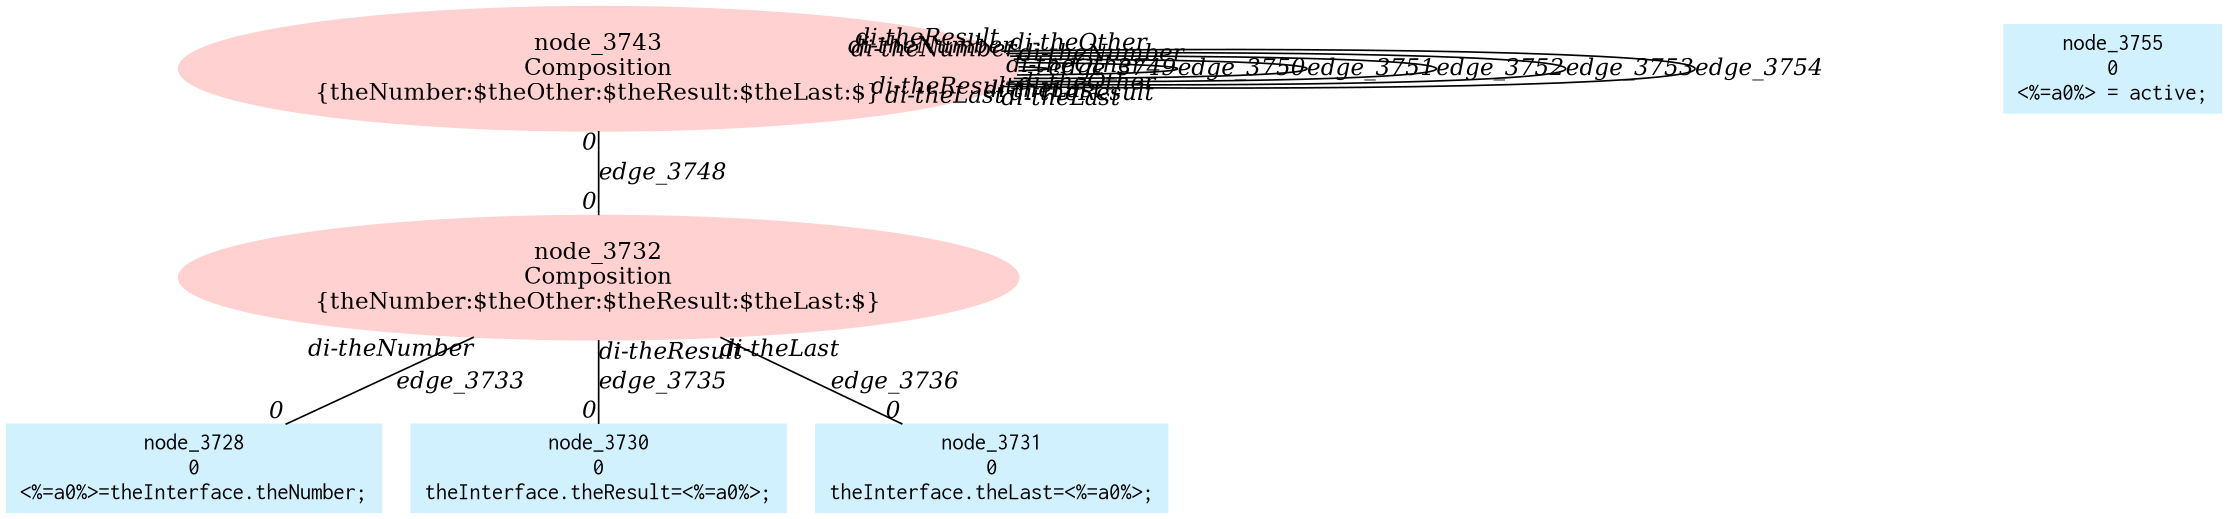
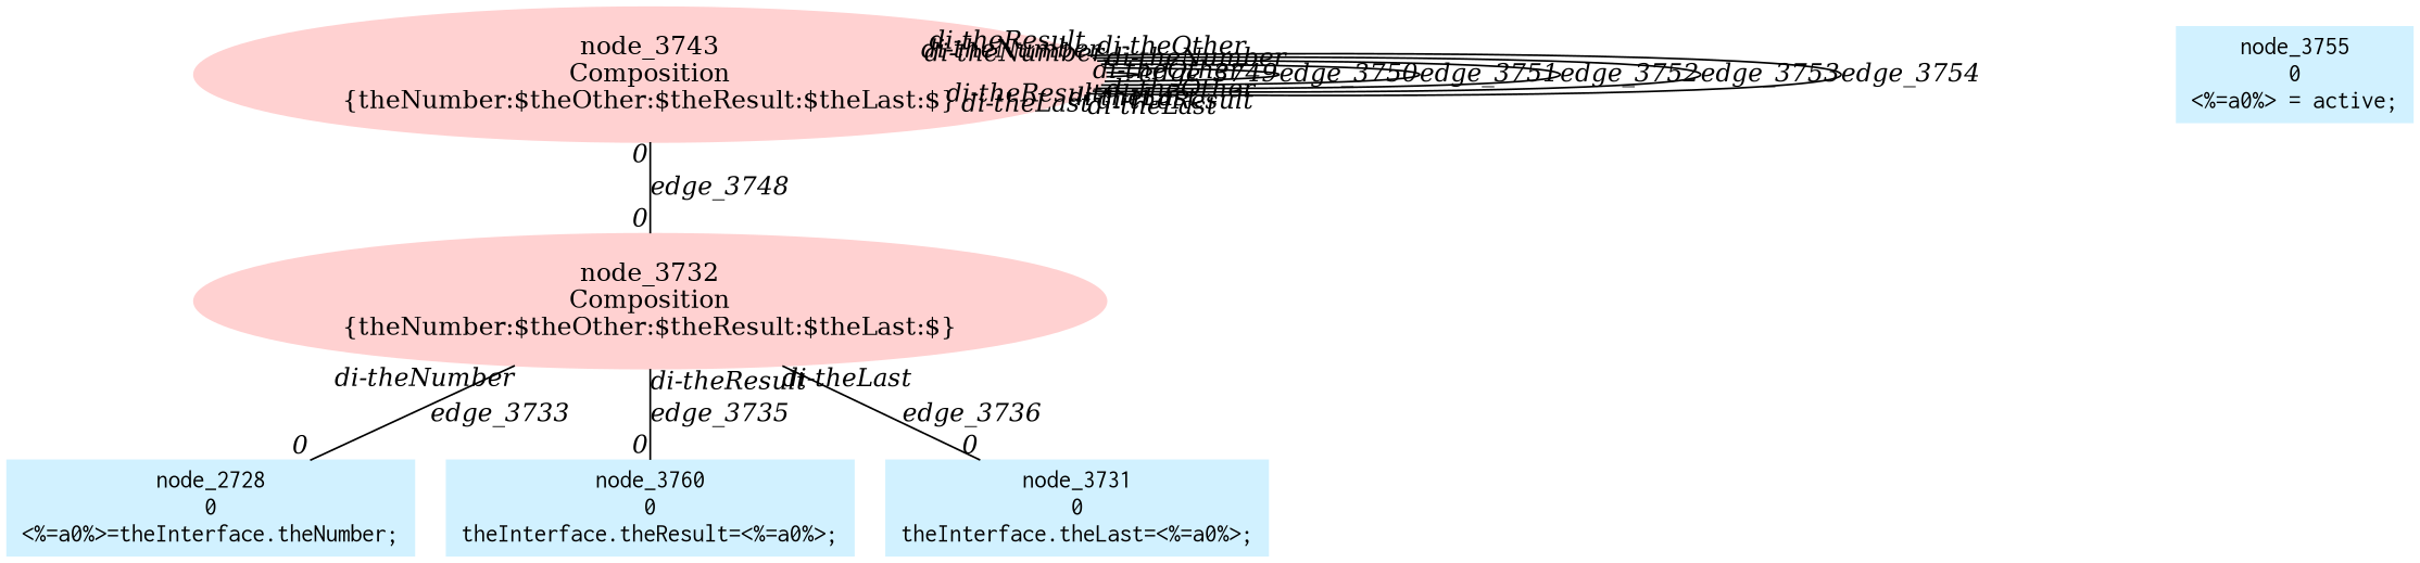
  digraph {
    node [color="#d1f1ff" shape=box style=filled fontname=Courier]
    edge [arrowHead=none dir=none fontname="Times-Italic" headlabel=0 taillabel="di-theNumber"]
    n1 [color="#ffd1d1" label="node_3732\nComposition\n{theNumber:$theOther:$theResult:$theLast:$}" shape=ellipse fontname=""]
-   n2 [label="node_3728\n0\n<%=a0%>=theInterface.theNumber;\n"]
-   n3 [label="node_3730\n0\ntheInterface.theResult=<%=a0%>;\n"]
+   n2 [label="node_2728\n0\n<%=a0%>=theInterface.theNumber;\n"]
+   n3 [label="node_3760\n0\ntheInterface.theResult=<%=a0%>;\n"]
    n4 [label="node_3731\n0\ntheInterface.theLast=<%=a0%>;\n"]
    n5 [color="#ffd1d1" label="node_3743\nComposition\n{theNumber:$theOther:$theResult:$theLast:$}" shape=ellipse fontname=""]
    n6 [label="node_3755\n0\n<%=a0%> = active;\n"]
    n1 -> n2 [label=edge_3733]
    n1 -> n3 [label=edge_3735 taillabel="di-theResult"]
    n1 -> n4 [label=edge_3736 taillabel="di-theLast"]
    n5 -> n1 [label=edge_3748 taillabel=0]
    n5 -> n5 [headlabel="di-theOther" label=edge_3749]
    n5 -> n5 [headlabel="di-theResult" label=edge_3750]
    n5 -> n5 [headlabel="di-theLast" label=edge_3751]
    n5 -> n5 [headlabel="di-theResult" label=edge_3752 taillabel="di-theOther"]
    n5 -> n5 [headlabel="di-theLast" label=edge_3753 taillabel="di-theOther"]
    n5 -> n5 [headlabel="di-theLast" label=edge_3754 taillabel="di-theResult"]
  }
